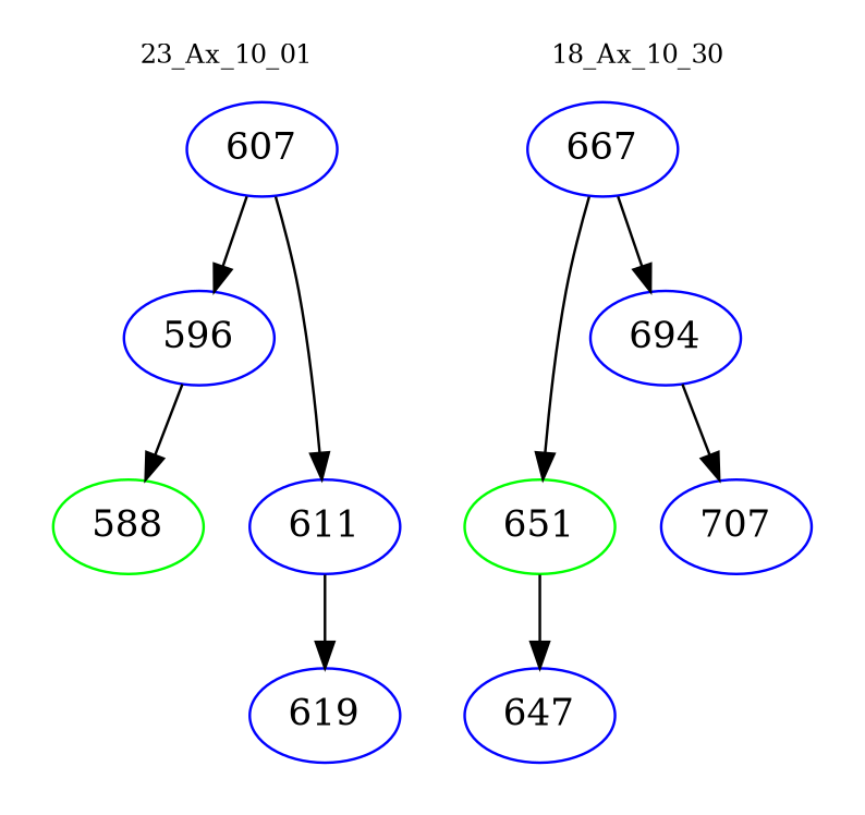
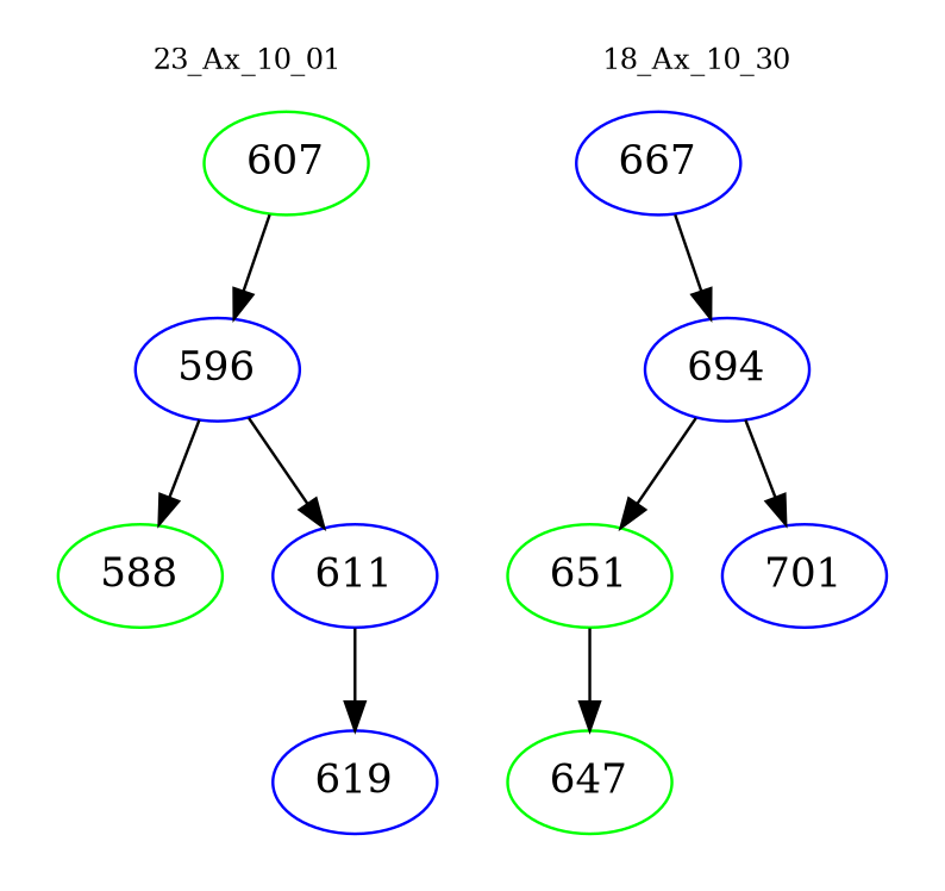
  digraph {
    node [color=blue]
    edge [color=black]
-   n1 [label=607]
+   n1 [color=green label=607]
    n2 [label=596]
    n3 [label=611]
    n4 [color=green label=588]
    n5 [label=619]
    n6 [label=667]
    n7 [color=green label=651]
    n8 [label=694]
-   n9 [label=647]
-   n10 [label=707]
+   n9 [color=green label=647]
+   n10 [label=701]
    subgraph cluster_1 {
      color=white
      fontsize=10
      label="23_Ax_10_01"
      n1
      n2
      n3
      n4
      n5
    }
    subgraph cluster_2 {
      color=white
      fontsize=10
      label="18_Ax_10_30"
      n6
      n7
      n8
      n9
      n10
    }
    n1 -> n2
-   n1 -> n3
+   n2 -> n3
    n2 -> n4
    n3 -> n5
-   n6 -> n7
+   n8 -> n7
    n6 -> n8
    n7 -> n9
    n8 -> n10
  }
